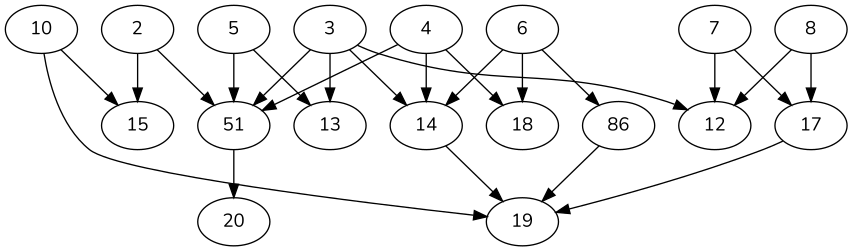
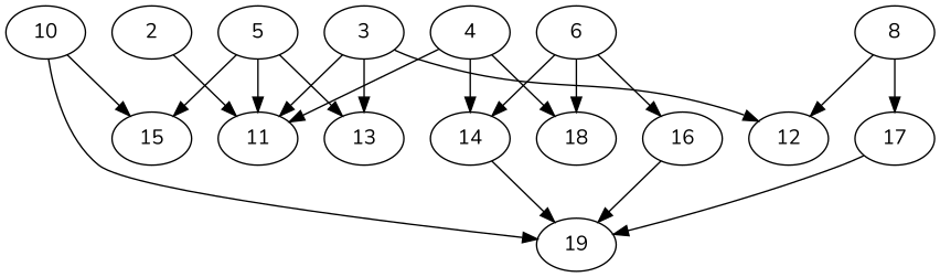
  digraph {
    fontname=Nunito
    node [alpha=0.12 fontname=Nunito]
    edge [fontname=Nunito]
    15 [alpha=0.11 expect_size=31870976]
    19 [expect_size=43190272]
    2 [alpha=0.01 expect_size=18700288]
-   11 [alpha=0.02 expect_size=10735616 label=51]
-   20 [alpha=0.20 expect_size=16405504]
+   11 [alpha=0.02 expect_size=10735616]
    3 [alpha=0.15 expect_size=24899584]
    12 [alpha=0.13 expect_size=15474688]
    13 [expect_size=18865152]
    14 [alpha=0.17 expect_size=6150144]
    4 [alpha=0.11 expect_size=15761408]
    18 [alpha=0.15 expect_size=42990592]
    5 [expect_size=20840448]
    6 [expect_size=10704896]
-   16 [expect_size=12411904 label=86]
-   7 [alpha=0.01 expect_size=49102848]
+   16 [expect_size=12411904]
    17 [alpha=0.17 expect_size=40574976]
    8 [alpha=0.00 expect_size=41419776]
    10 [alpha=0.16 expect_size=19064832]
    2 -> 11
-   11 -> 20
    3 -> 11
    3 -> 12
    3 -> 13
-   3 -> 14
    14 -> 19
    4 -> 11
    4 -> 14
    4 -> 18
-   2 -> 15
+   5 -> 15
    5 -> 11
    5 -> 13
    6 -> 14
    6 -> 18
    6 -> 16
    16 -> 19
-   7 -> 12
-   7 -> 17
    17 -> 19
    8 -> 12
    8 -> 17
    10 -> 15
    10 -> 19
  }
